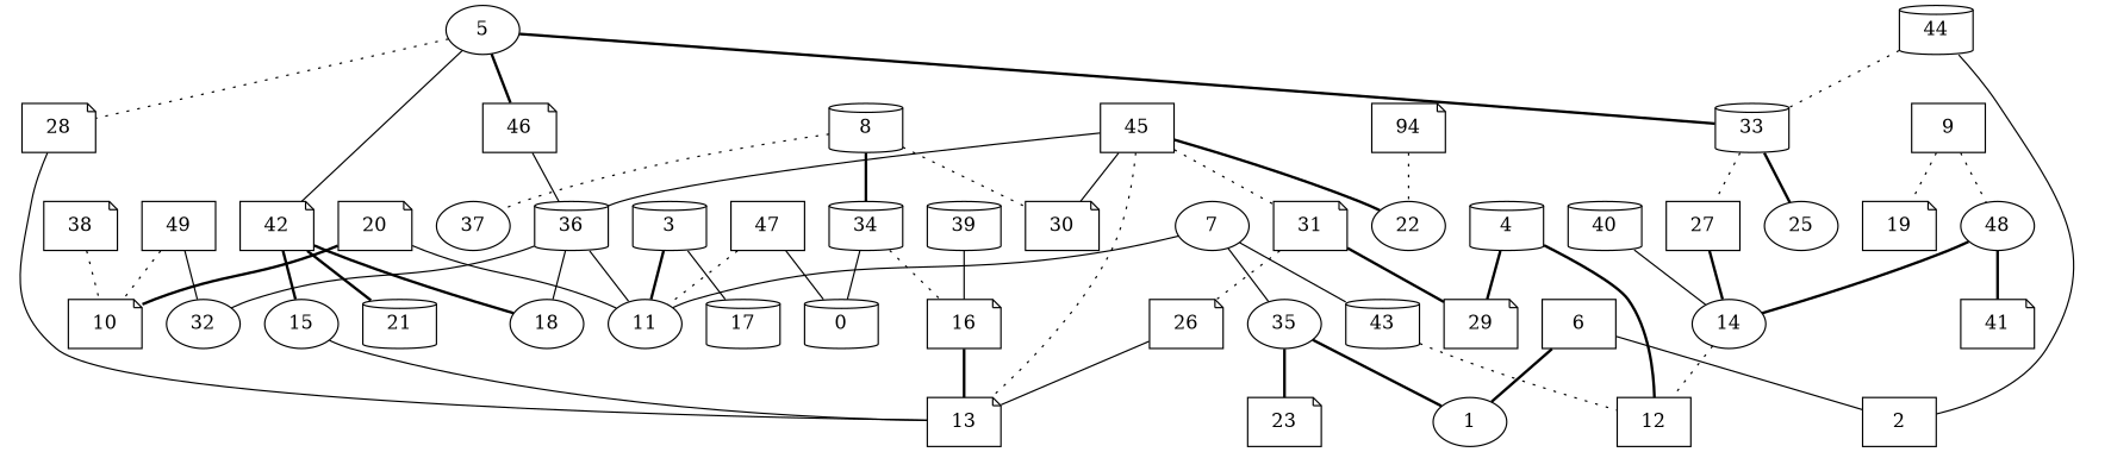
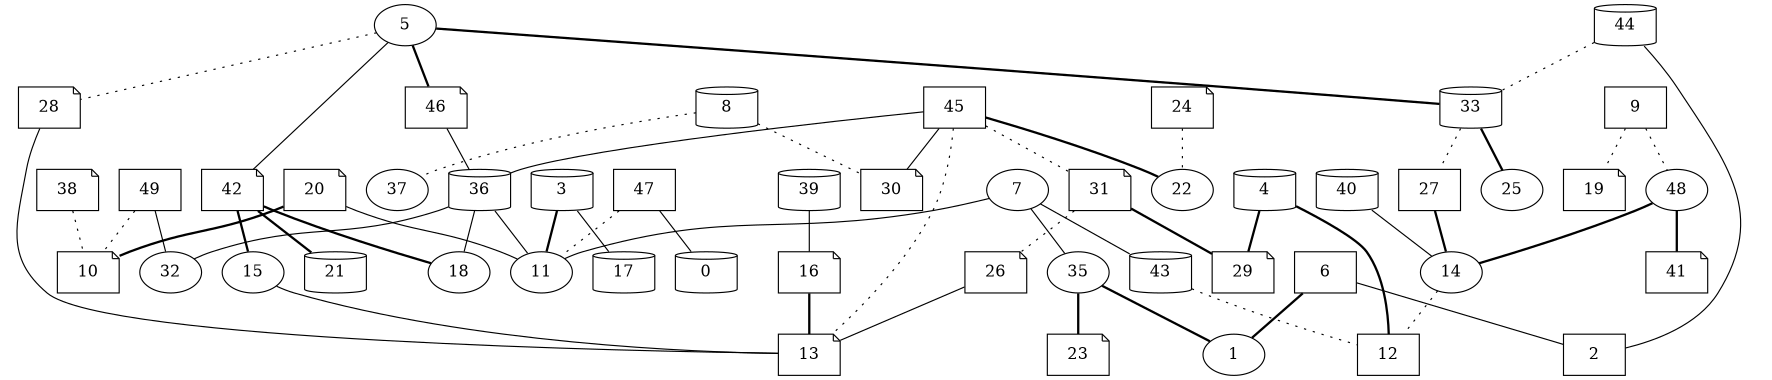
  digraph {
    node [shape=note]
    edge [color=black dir=none style=solid]
    38
    10
-   24 [label=94]
+   24
    22 [shape=ellipse]
-   34 [shape=cylinder]
    0 [shape=cylinder]
    16
    14 [shape=ellipse]
    12 [shape=box]
    8 [shape=cylinder]
    37 [shape=ellipse]
    30
    20
    11 [shape=ellipse]
    40 [shape=cylinder]
    43 [shape=cylinder]
    35 [shape=ellipse]
    23
    1 [shape=ellipse]
    31
    29
    26
    28
    13
    46
    36 [shape=cylinder]
    18 [shape=ellipse]
    32 [shape=ellipse]
    7 [shape=ellipse]
    47 [shape=box]
    5 [shape=ellipse]
    42
    33 [shape=cylinder]
    15 [shape=ellipse]
    21 [shape=cylinder]
    27 [shape=box]
    25 [shape=ellipse]
    6 [shape=box]
    2 [shape=box]
    3 [shape=cylinder]
    17 [shape=cylinder]
    45 [shape=box]
    39 [shape=cylinder]
    48 [shape=ellipse]
    41
    44 [shape=cylinder]
    9 [shape=box]
    19
    4 [shape=cylinder]
    49 [shape=box]
    subgraph sub_1 {
      38
      10
      24
      22
-     34
      0
      16
      14
      12
      8
      37
      30
      20
      11
      40
      43
      35
      23
      1
      31
      29
      26
      28
      13
      46
      36
      18
      32
      7
      47
      5
      42
      33
      15
      21
      27
      25
      6
      2
      3
      17
      45
      39
      48
      41
      44
      9
      19
      4
      49
    }
    38 -> 10 [style=dotted]
    24 -> 22 [style=dotted]
-   34 -> 0
-   34 -> 16 [style=dotted]
    16 -> 13 [style=bold]
    14 -> 12 [style=dotted]
-   8 -> 34 [style=bold]
    8 -> 37 [style=dotted]
    8 -> 30 [style=dotted]
    20 -> 10 [style=bold]
    20 -> 11
    40 -> 14
    43 -> 12 [style=dotted]
    35 -> 23 [style=bold]
    35 -> 1 [style=bold]
    31 -> 29 [style=bold]
    31 -> 26 [style=dotted]
    26 -> 13
    28 -> 13
    46 -> 36
    36 -> 11
    36 -> 18
    36 -> 32
    7 -> 11
    7 -> 43
    7 -> 35
    47 -> 0
    47 -> 11 [style=dotted]
    5 -> 28 [style=dotted]
    5 -> 46 [style=bold]
    5 -> 42
    5 -> 33 [style=bold]
    42 -> 18 [style=bold]
    42 -> 15 [style=bold]
    42 -> 21 [style=bold]
    33 -> 27 [style=dotted]
    33 -> 25 [style=bold]
    15 -> 13
    27 -> 14 [style=bold]
    6 -> 1 [style=bold]
    6 -> 2
    3 -> 11 [style=bold]
    3 -> 17
    45 -> 22 [style=bold]
    45 -> 30
    45 -> 31 [style=dotted]
    45 -> 13 [style=dotted]
    45 -> 36
    39 -> 16
    48 -> 14 [style=bold]
    48 -> 41 [style=bold]
    44 -> 33 [style=dotted]
    44 -> 2
    9 -> 48 [style=dotted]
    9 -> 19 [style=dotted]
    4 -> 12 [style=bold]
    4 -> 29 [style=bold]
    49 -> 10 [style=dotted]
    49 -> 32
  }
